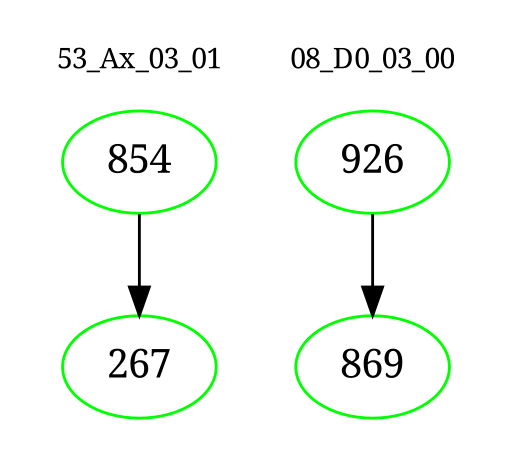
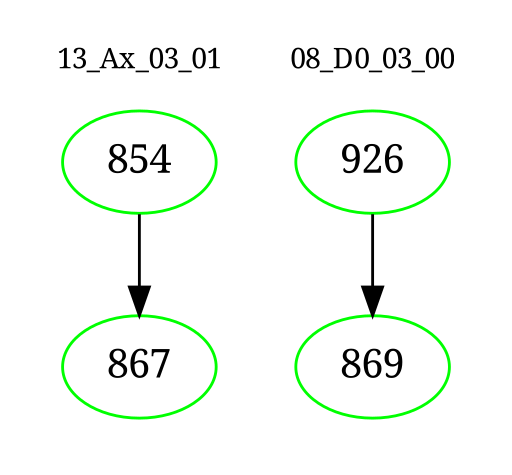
  digraph {
    fontname="Noto Serif"
    node [color=green fontname="Noto Serif"]
    edge [color=black fontname="Noto Serif"]
    n1 [label=854]
-   n2 [label=267]
+   n2 [label=867]
    n3 [label=926]
    n4 [label=869]
    subgraph cluster_1 {
      color=white
      fontsize=10
-     label="53_Ax_03_01"
+     label="13_Ax_03_01"
      n1
      n2
    }
    subgraph cluster_2 {
      color=white
      fontsize=10
      label="08_D0_03_00"
      n3
      n4
    }
    n1 -> n2
    n3 -> n4
  }
